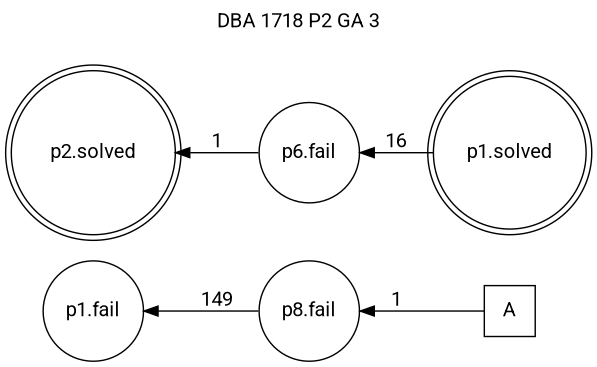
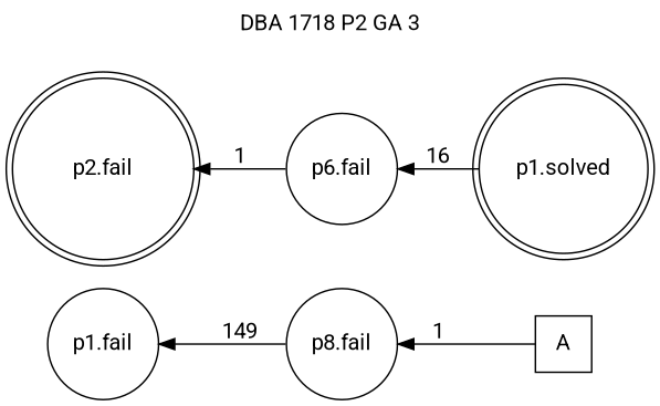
  digraph {
    fontname=Roboto
    label=" DBA 1718 P2 GA 3 "
    labelloc=tl
    rankdir=RL
    node [fontname=Roboto shape=circle]
    edge [fontname=Roboto]
    n1 [label=A shape=square]
    n2 [label="p8.fail"]
    n3 [label="p1.fail"]
    n4 [label="p1.solved" shape=doublecircle]
    n5 [label="p6.fail"]
-   n6 [label="p2.solved" shape=doublecircle]
+   n6 [label="p2.fail" shape=doublecircle]
    n1 -> n2 [label=1]
    n2 -> n3 [label=149]
    n4 -> n5 [label=16]
    n5 -> n6 [label=1]
  }
